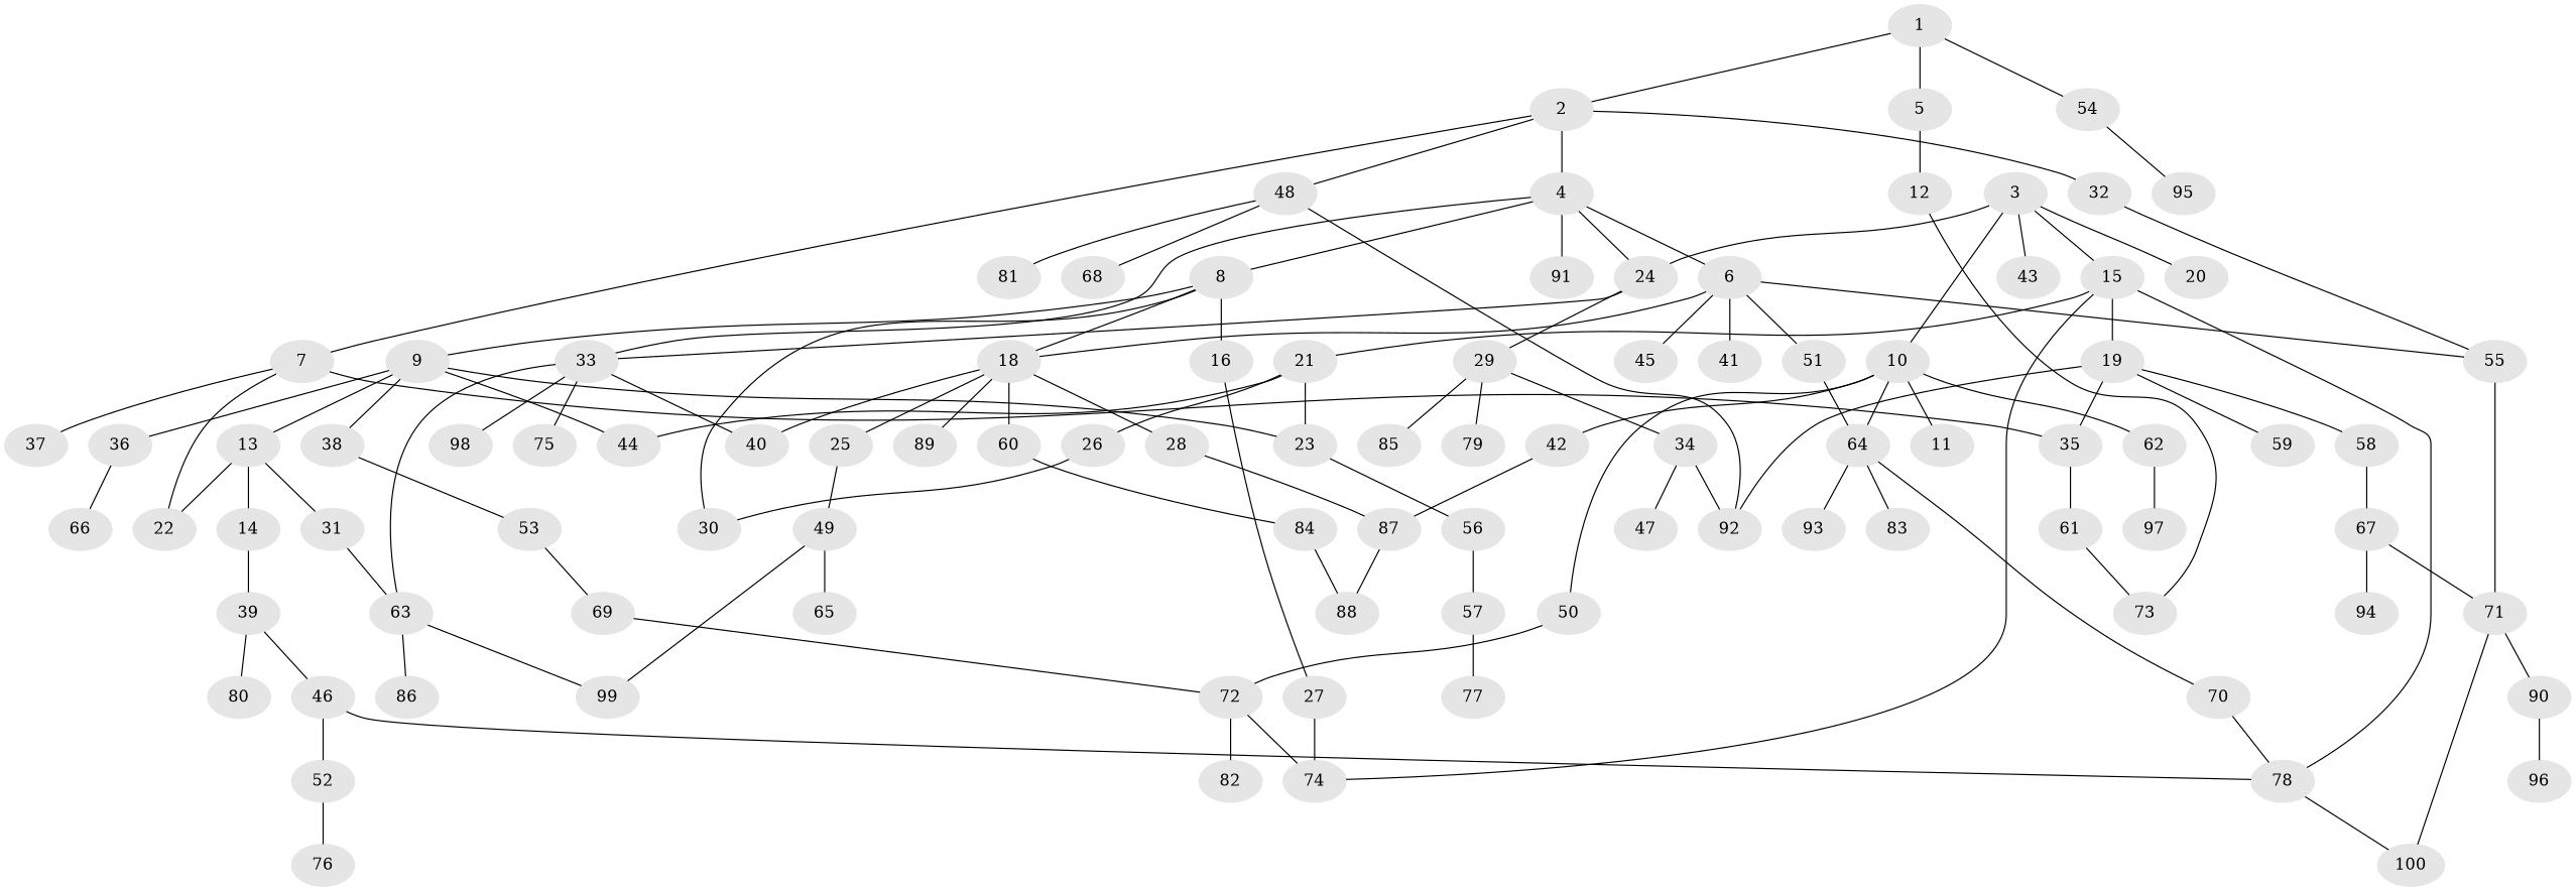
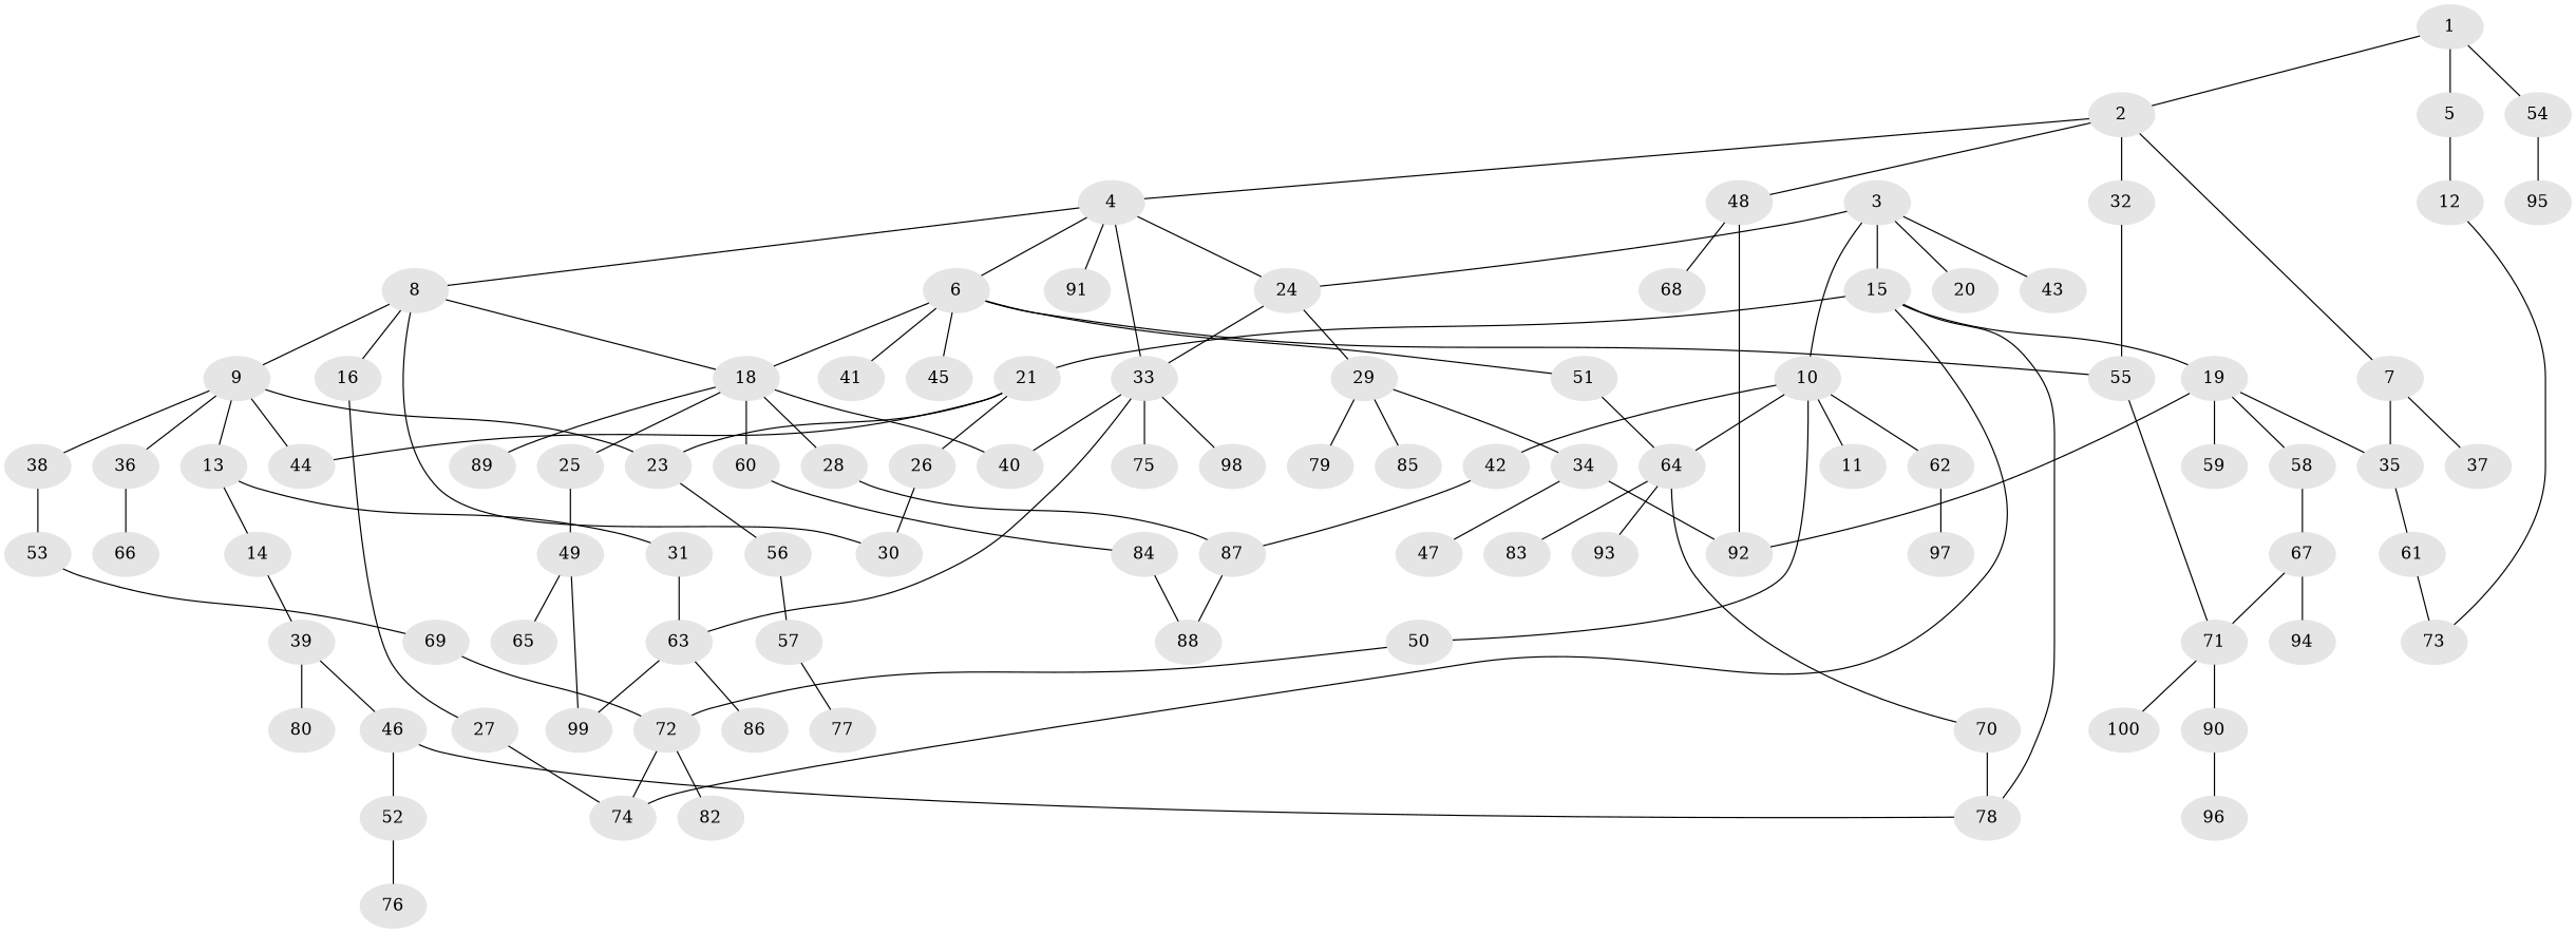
  graph {
    fontname="DejaVu Serif"
    node [color=gray90 fontname="DejaVu Serif" style=filled]
    edge [fontname="DejaVu Serif"]
    1
    2
    5
    54
    4
    7
    32
    48
    3
    10
    15
    20
    24
    43
    12
    95
    6
    8
    33
    91
-   22
    35
    37
    55
    92
    68
-   81
    11
    42
    50
    62
    64
    19
    21
    74
    78
    29
    18
    41
    45
    51
    9
    16
    30
    40
    63
    75
    98
    73
    25
    28
    60
    89
    71
    61
    13
    23
    36
    38
    44
    27
    14
    31
    56
    66
    53
    57
    87
    72
    97
    70
    83
    93
    39
    46
    80
    58
    59
    26
    100
    49
    84
    67
    34
    79
    85
    65
    99
    88
    47
    86
    69
    52
    76
    82
    90
    77
    94
    96
    1 -- 2
    1 -- 5
    1 -- 54
    2 -- 4
    2 -- 7
    2 -- 32
    2 -- 48
    5 -- 12
    54 -- 95
    4 -- 24
    4 -- 6
    4 -- 8
    4 -- 33
    4 -- 91
-   7 -- 22
    7 -- 35
    7 -- 37
    32 -- 55
    48 -- 92
    48 -- 68
-   48 -- 81
    3 -- 10
    3 -- 15
    3 -- 20
    3 -- 24
    3 -- 43
    10 -- 11
    10 -- 42
    10 -- 50
    10 -- 62
    10 -- 64
    15 -- 19
    15 -- 21
    15 -- 74
    15 -- 78
    24 -- 33
    24 -- 29
    12 -- 73
    6 -- 55
    6 -- 18
    6 -- 41
    6 -- 45
    6 -- 51
    8 -- 18
    8 -- 9
    8 -- 16
    8 -- 30
    33 -- 40
    33 -- 63
    33 -- 75
    33 -- 98
    35 -- 61
    55 -- 71
    42 -- 87
    50 -- 72
    62 -- 97
    64 -- 70
    64 -- 83
    64 -- 93
    19 -- 35
    19 -- 92
    19 -- 58
    19 -- 59
    21 -- 23
    21 -- 44
    21 -- 26
-   78 -- 100
    29 -- 34
    29 -- 79
    29 -- 85
    18 -- 40
    18 -- 25
    18 -- 28
    18 -- 60
    18 -- 89
    51 -- 64
    9 -- 13
    9 -- 23
    9 -- 36
    9 -- 38
    9 -- 44
    16 -- 27
    63 -- 99
    63 -- 86
    25 -- 49
    28 -- 87
    60 -- 84
    71 -- 100
    71 -- 90
    61 -- 73
-   13 -- 22
    13 -- 14
    13 -- 31
    23 -- 56
    36 -- 66
    38 -- 53
    27 -- 74
    14 -- 39
    31 -- 63
    56 -- 57
    53 -- 69
    57 -- 77
    87 -- 88
    72 -- 74
    72 -- 82
    70 -- 78
    39 -- 46
    39 -- 80
    46 -- 78
    46 -- 52
    58 -- 67
    26 -- 30
    49 -- 65
    49 -- 99
    84 -- 88
    67 -- 71
    67 -- 94
    34 -- 92
    34 -- 47
    69 -- 72
    52 -- 76
    90 -- 96
  }
